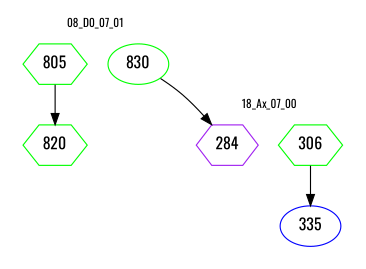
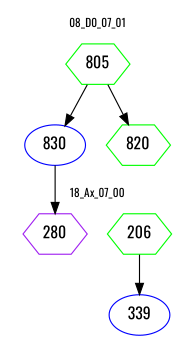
  digraph {
    fontname=Oswald
    node [color=green fontname=Oswald shape=hexagon]
    edge [color=black fontname=Oswald]
-   n1 [label=306]
-   n2 [color=blue label=335 shape=ellipse]
-   n3 [color=purple label=284]
+   n1 [label=206]
+   n2 [color=blue label=339 shape=ellipse]
+   n3 [color=purple label=280]
    n4 [label=805]
-   n5 [label=830 shape=ellipse]
+   n5 [color=blue label=830 shape=ellipse]
    n6 [label=820]
    subgraph cluster_1 {
      color=white
      fontsize=10
      label="18_Ax_07_00"
      n1
      n2
      n3
    }
    subgraph cluster_2 {
      color=white
      fontsize=10
      label="08_D0_07_01"
      n4
      n5
      n6
    }
    n1 -> n2
+   n4 -> n5
    n4 -> n6
    n5 -> n3
  }
